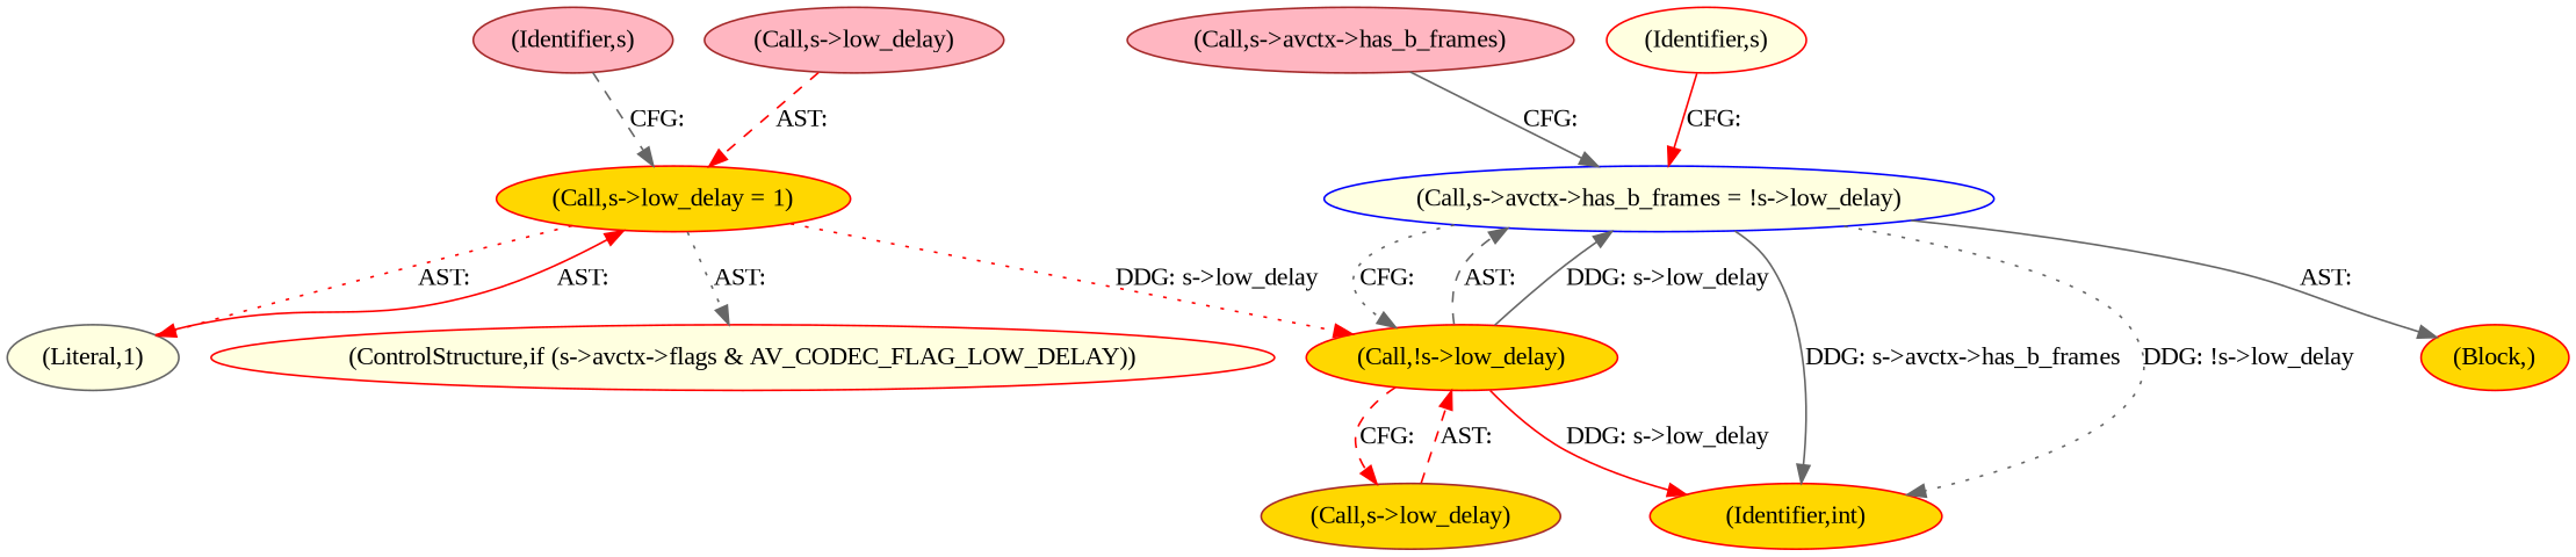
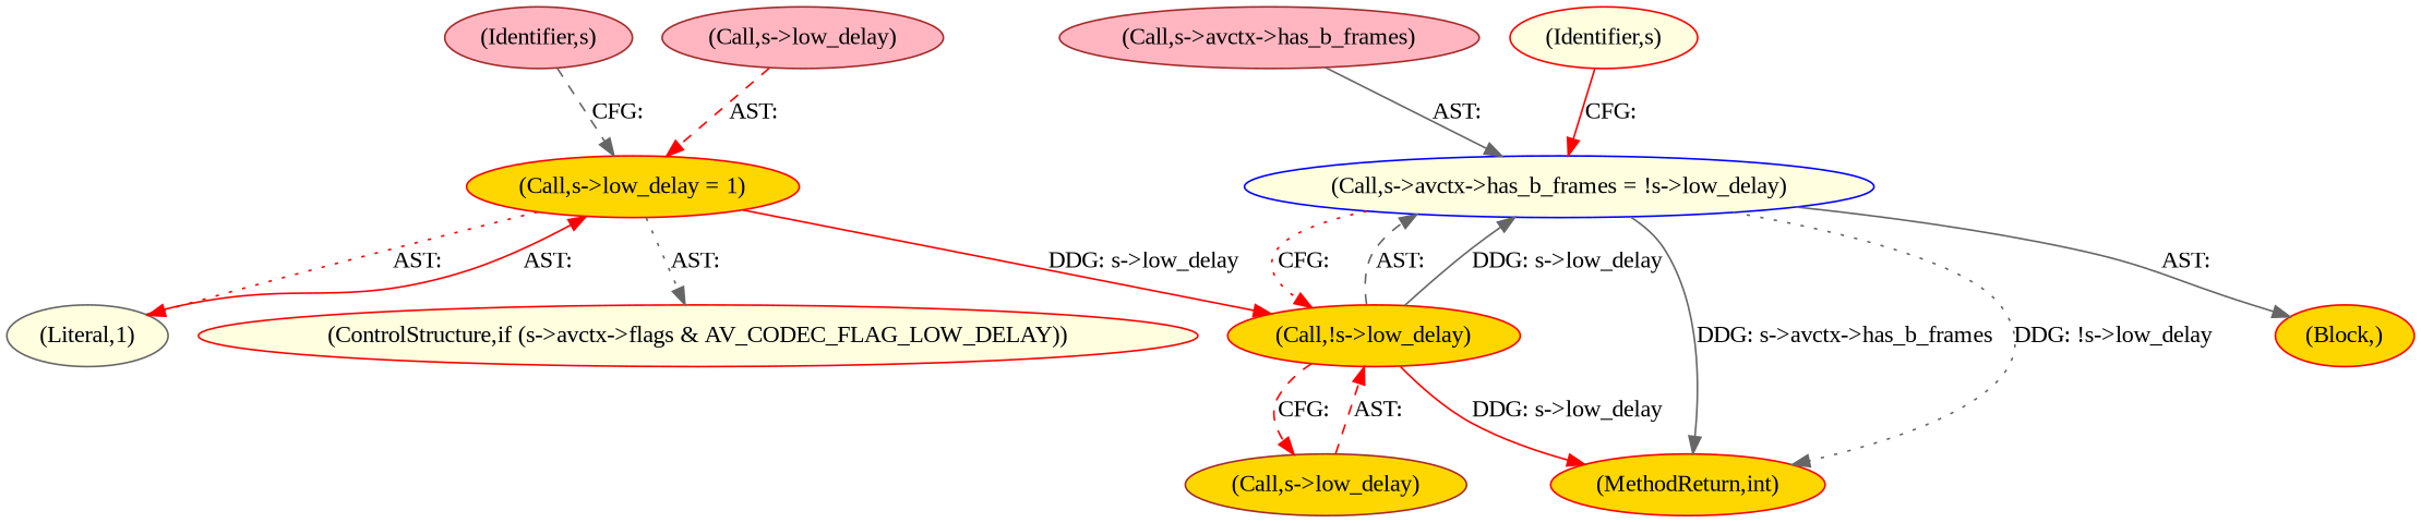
  digraph {
    fontname="Liberation Serif"
    node [color=red fillcolor=gold fontname="Liberation Serif" style=filled]
    edge [color=gray40 fontname="Liberation Serif" style=solid]
    n1 [color=blue fillcolor=lightyellow label="(Call,s->avctx->has_b_frames = !s->low_delay)"]
    n2 [label="(Call,!s->low_delay)"]
-   n3 [label="(Identifier,int)"]
+   n3 [label="(MethodReturn,int)"]
    n4 [label="(Block,)"]
    n5 [color=brown label="(Call,s->low_delay)"]
    n6 [label="(Call,s->low_delay = 1)"]
    n7 [color=gray40 fillcolor=lightyellow label="(Literal,1)"]
    n8 [fillcolor=lightyellow label="(ControlStructure,if (s->avctx->flags & AV_CODEC_FLAG_LOW_DELAY))"]
    n9 [color=brown fillcolor=lightpink label="(Call,s->avctx->has_b_frames)"]
    n10 [color=brown fillcolor=lightpink label="(Identifier,s)"]
    n11 [color=brown fillcolor=lightpink label="(Call,s->low_delay)"]
    n12 [fillcolor=lightyellow label="(Identifier,s)"]
-   n1 -> n2 [label="CFG: " style=dotted]
+   n1 -> n2 [color=red label="CFG: " style=dotted]
    n1 -> n3 [label="DDG: s->avctx->has_b_frames"]
    n1 -> n3 [label="DDG: !s->low_delay" style=dotted]
    n1 -> n4 [label="AST: "]
    n2 -> n1 [label="AST: " style=dashed]
    n2 -> n1 [label="DDG: s->low_delay"]
    n2 -> n3 [color=red label="DDG: s->low_delay"]
    n2 -> n5 [color=red label="CFG: " style=dashed]
    n5 -> n2 [color=red label="AST: " style=dashed]
-   n6 -> n2 [color=red label="DDG: s->low_delay" style=dotted]
+   n6 -> n2 [color=red label="DDG: s->low_delay"]
    n6 -> n7 [color=red label="AST: " style=dotted]
    n6 -> n8 [label="AST: " style=dotted]
    n7 -> n6 [color=red label="AST: "]
-   n9 -> n1 [label="CFG: "]
+   n9 -> n1 [label="AST: "]
    n10 -> n6 [label="CFG: " style=dashed]
    n11 -> n6 [color=red label="AST: " style=dashed]
    n12 -> n1 [color=red label="CFG: "]
  }
